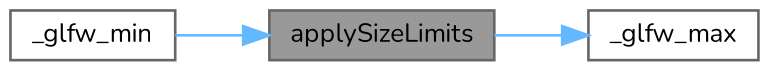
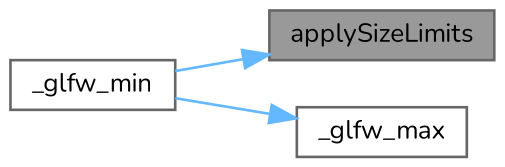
  digraph {
    fontname=Nunito
    rankdir=LR
    node [color=grey40 fillcolor=white fontname=Nunito fontsize=10 shape=box style=filled]
    edge [color=steelblue1 fontname=Nunito fontsize=10 labelfontname=Helvetica labelfontsize=10 style=solid]
    n1 [color=gray40 fillcolor=grey60 fontcolor=black height=0.2 label=applySizeLimits width=0.4]
    n2 [height=0.2 label=_glfw_max width=0.4]
    n3 [height=0.2 label=_glfw_min width=0.4]
-   n1 -> n2
+   n3 -> n2
    n3 -> n1
  }
